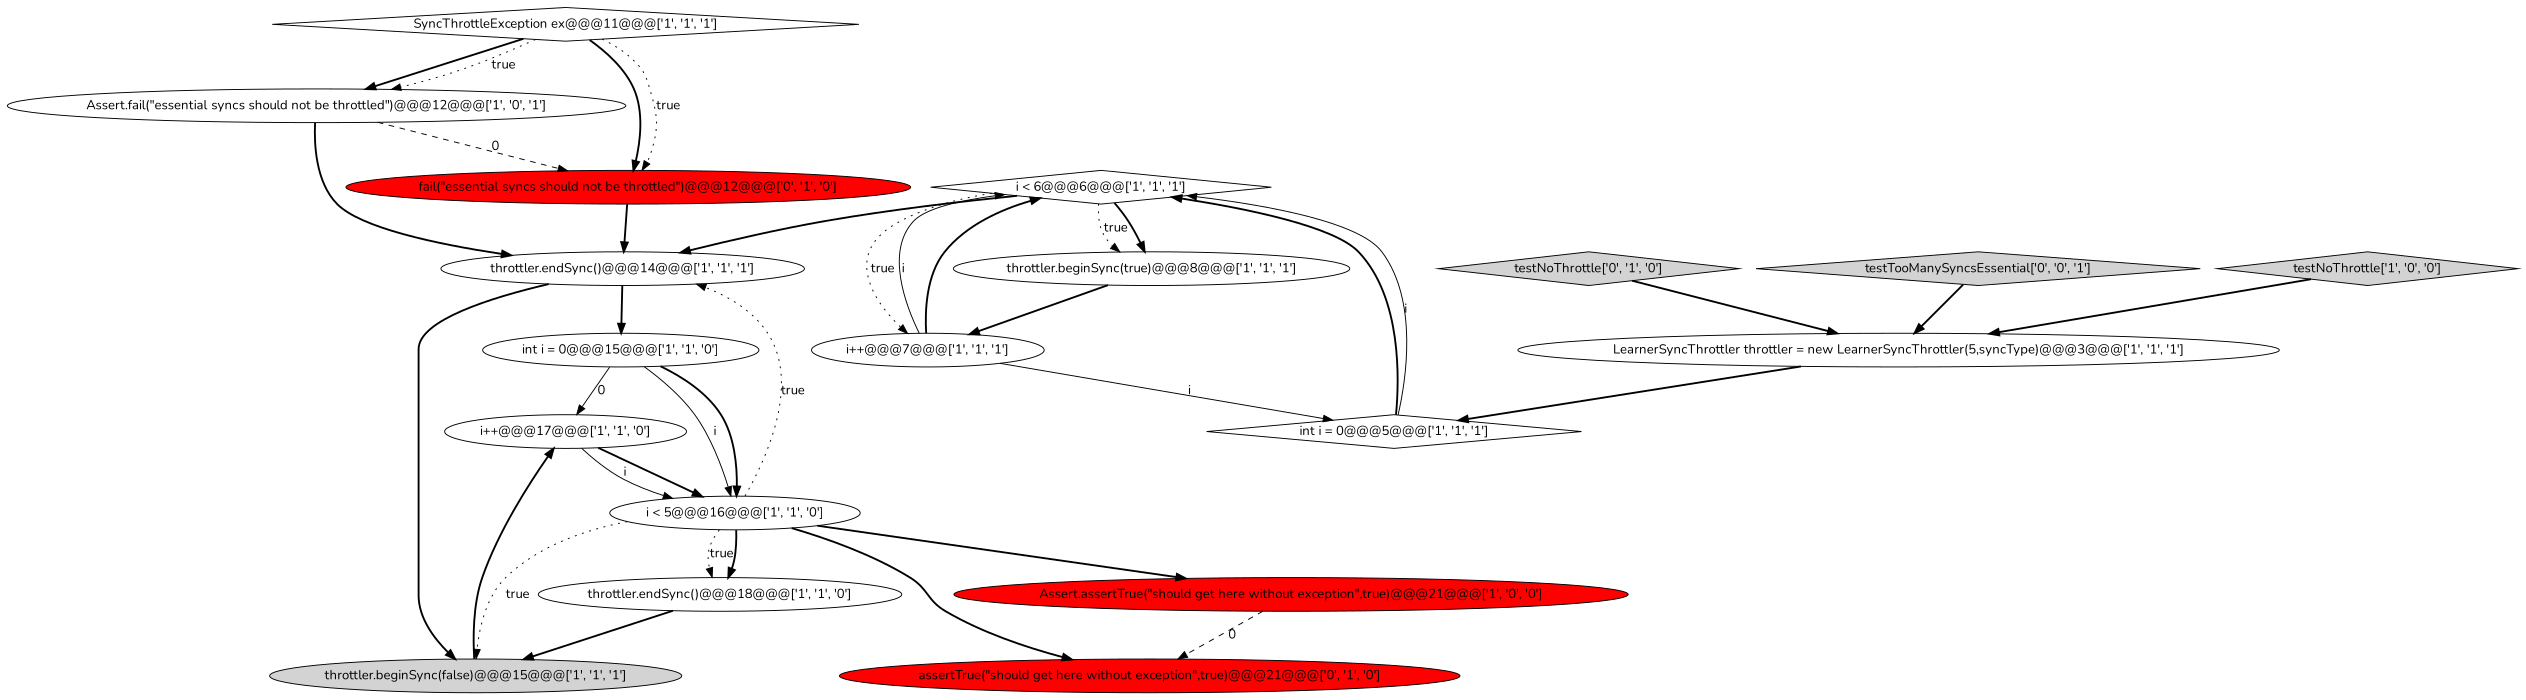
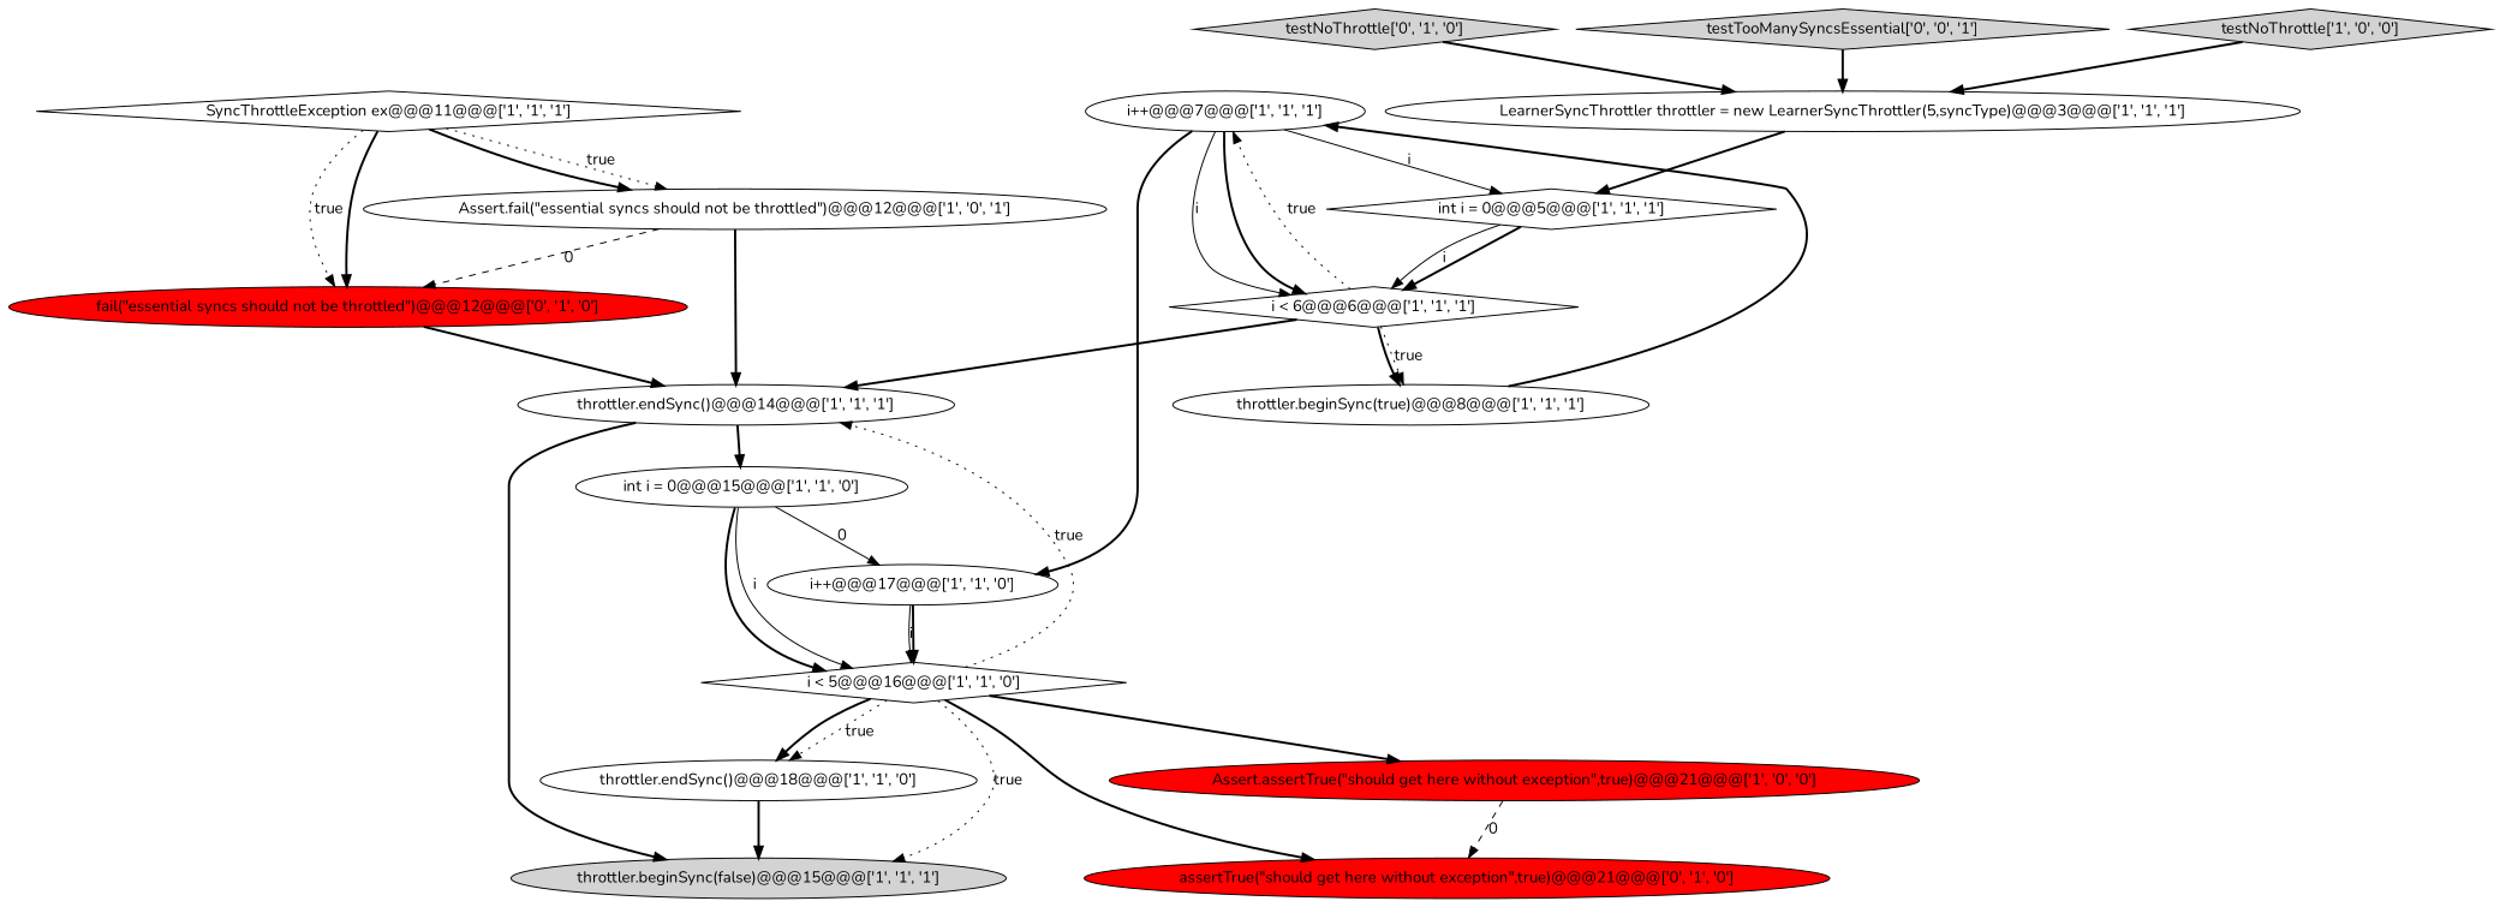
  digraph {
    fontname=Nunito
    node [fillcolor=white fontname=Nunito shape=ellipse style=filled]
    edge [fontname=Nunito style=bold]
    n1 [label="throttler.endSync()@@@14@@@['1', '1', '1']"]
    n2 [label="int i = 0@@@15@@@['1', '1', '0']"]
    n3 [fillcolor=lightgray label="throttler.beginSync(false)@@@15@@@['1', '1', '1']"]
    n4 [label="i++@@@17@@@['1', '1', '0']"]
-   n5 [label="i < 5@@@16@@@['1', '1', '0']"]
+   n5 [label="i < 5@@@16@@@['1', '1', '0']" shape=diamond]
    n6 [label="i++@@@7@@@['1', '1', '1']"]
    n7 [label="i < 6@@@6@@@['1', '1', '1']" shape=diamond]
    n8 [label="int i = 0@@@5@@@['1', '1', '1']" shape=diamond]
    n9 [label="throttler.beginSync(true)@@@8@@@['1', '1', '1']"]
    n10 [label="SyncThrottleException ex@@@11@@@['1', '1', '1']" shape=diamond]
    n11 [label="Assert.fail(\"essential syncs should not be throttled\")@@@12@@@['1', '0', '1']"]
    n12 [fillcolor=red label="fail(\"essential syncs should not be throttled\")@@@12@@@['0', '1', '0']"]
    n13 [fillcolor=lightgray label="testNoThrottle['0', '1', '0']" shape=diamond]
    n14 [label="LearnerSyncThrottler throttler = new LearnerSyncThrottler(5,syncType)@@@3@@@['1', '1', '1']"]
    n15 [label="throttler.endSync()@@@18@@@['1', '1', '0']"]
    n16 [fillcolor=red label="Assert.assertTrue(\"should get here without exception\",true)@@@21@@@['1', '0', '0']"]
    n17 [fillcolor=red label="assertTrue(\"should get here without exception\",true)@@@21@@@['0', '1', '0']"]
    n18 [fillcolor=lightgray label="testTooManySyncsEssential['0', '0', '1']" shape=diamond]
    n19 [fillcolor=lightgray label="testNoThrottle['1', '0', '0']" shape=diamond]
    n1 -> n2
    n1 -> n3
    n2 -> n4 [label=0 style=solid]
    n2 -> n5 [label=i style=solid]
    n2 -> n5
-   n3 -> n4
+   n6 -> n4
    n4 -> n5 [label=i style=solid]
    n4 -> n5
    n5 -> n1 [label=true style=dotted]
    n5 -> n3 [label=true style=dotted]
    n5 -> n15 [label=true style=dotted]
    n5 -> n15
    n5 -> n16
    n5 -> n17
    n6 -> n7 [label=i style=solid]
    n6 -> n7
    n6 -> n8 [label=i style=solid]
    n7 -> n1
    n7 -> n6 [label=true style=dotted]
    n7 -> n9 [label=true style=dotted]
    n7 -> n9
    n8 -> n7
    n8 -> n7 [label=i style=solid]
    n9 -> n6
    n10 -> n11
    n10 -> n11 [label=true style=dotted]
    n10 -> n12
    n10 -> n12 [label=true style=dotted]
    n11 -> n1
    n11 -> n12 [label=0 style=dashed]
    n12 -> n1
    n13 -> n14
    n14 -> n8
    n15 -> n3
    n16 -> n17 [label=0 style=dashed]
    n18 -> n14
    n19 -> n14
  }
